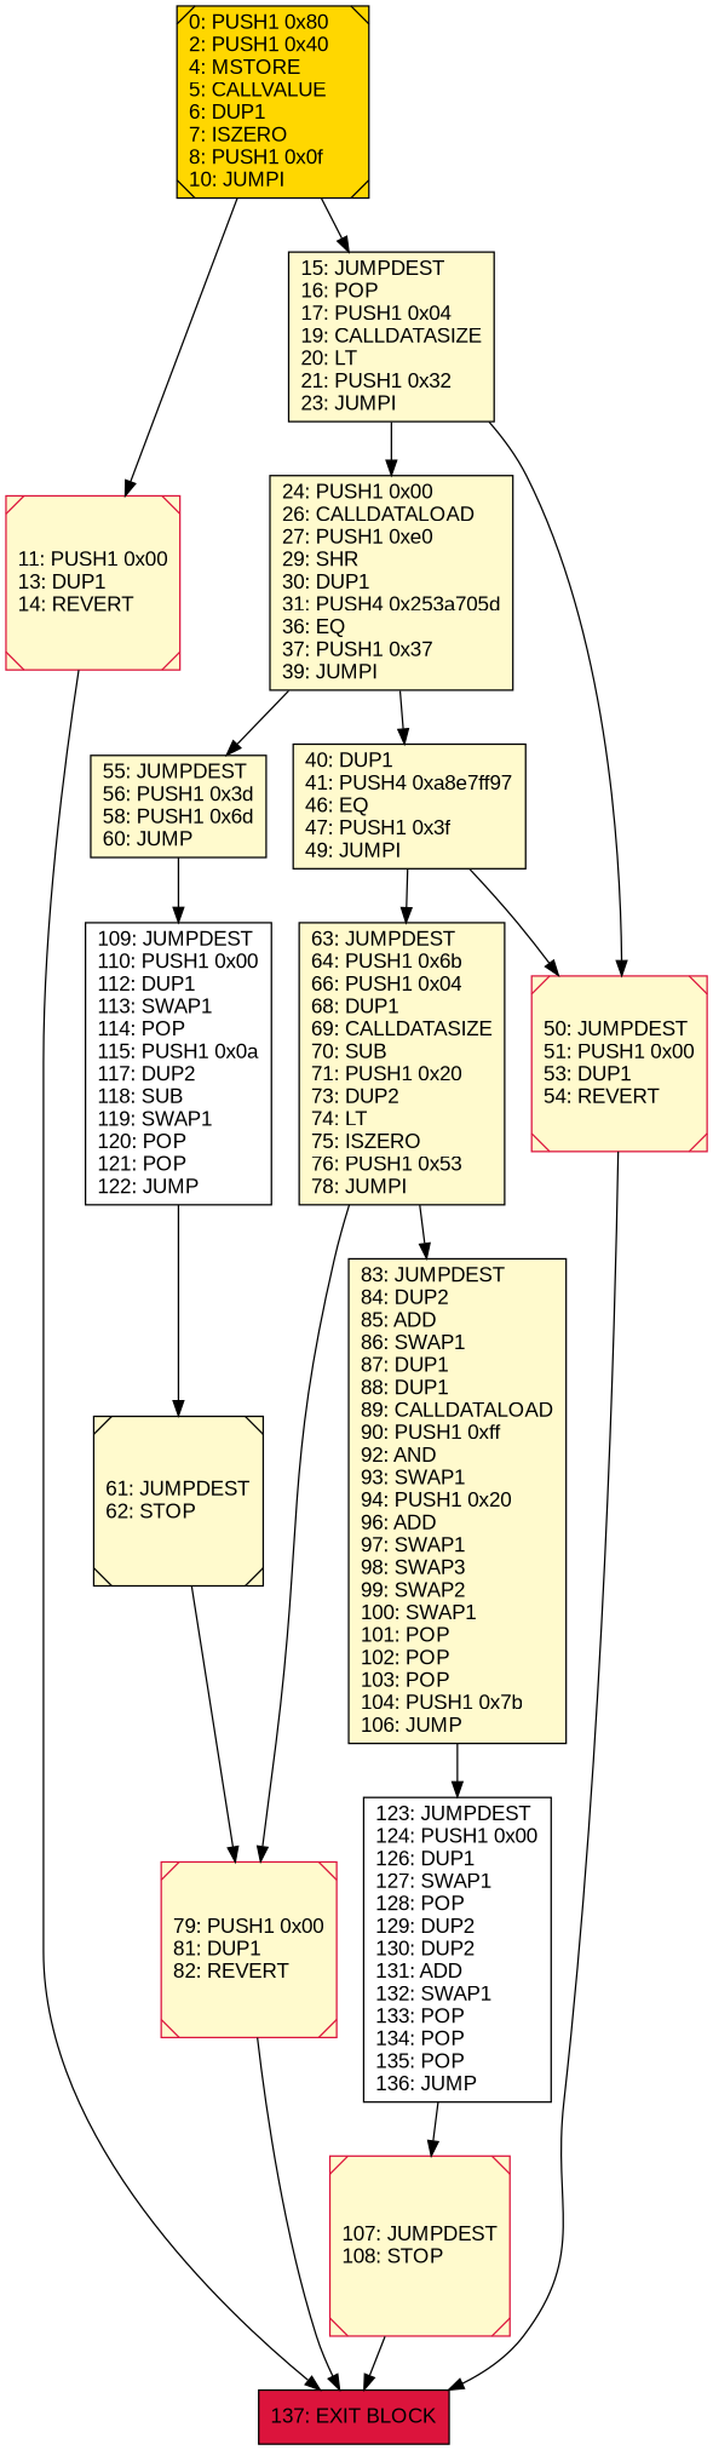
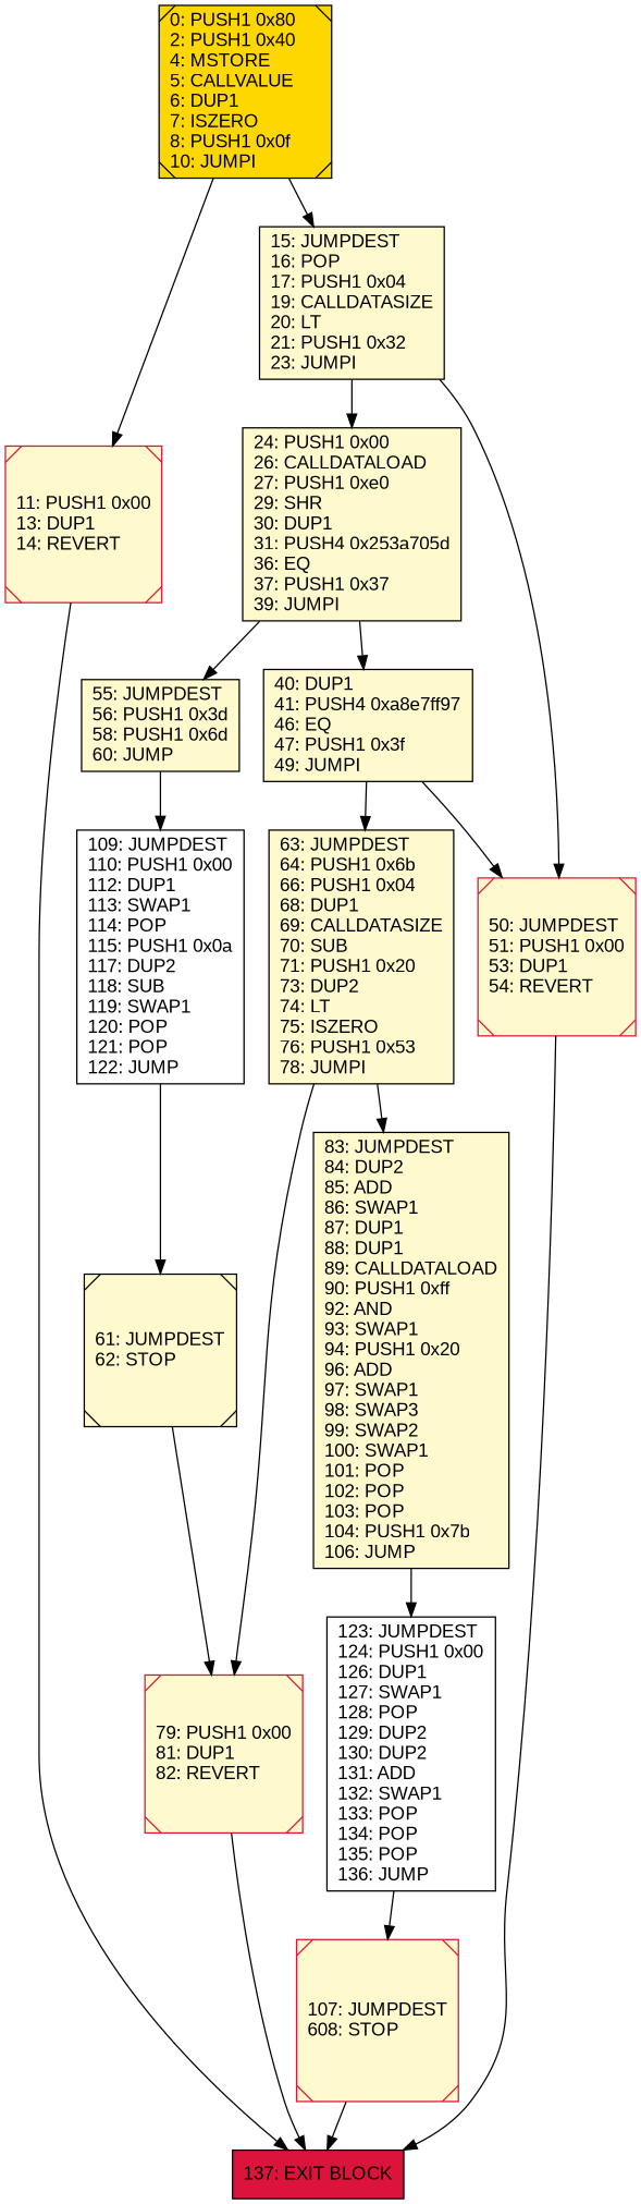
  digraph {
    rankdir=UD
    node [color=black fillcolor=lemonchiffon fontcolor=black fontname=arial shape=box style=filled]
    n1 [label="55: JUMPDEST\l56: PUSH1 0x3d\l58: PUSH1 0x6d\l60: JUMP\l"]
    n2 [fillcolor=white label="109: JUMPDEST\l110: PUSH1 0x00\l112: DUP1\l113: SWAP1\l114: POP\l115: PUSH1 0x0a\l117: DUP2\l118: SUB\l119: SWAP1\l120: POP\l121: POP\l122: JUMP\l"]
    n3 [label="61: JUMPDEST\l62: STOP\l" shape=Msquare]
    n4 [color=crimson label="79: PUSH1 0x00\l81: DUP1\l82: REVERT\l" shape=Msquare]
    n5 [label="24: PUSH1 0x00\l26: CALLDATALOAD\l27: PUSH1 0xe0\l29: SHR\l30: DUP1\l31: PUSH4 0x253a705d\l36: EQ\l37: PUSH1 0x37\l39: JUMPI\l"]
    n6 [label="40: DUP1\l41: PUSH4 0xa8e7ff97\l46: EQ\l47: PUSH1 0x3f\l49: JUMPI\l"]
    n7 [label="63: JUMPDEST\l64: PUSH1 0x6b\l66: PUSH1 0x04\l68: DUP1\l69: CALLDATASIZE\l70: SUB\l71: PUSH1 0x20\l73: DUP2\l74: LT\l75: ISZERO\l76: PUSH1 0x53\l78: JUMPI\l"]
    n8 [color=crimson label="50: JUMPDEST\l51: PUSH1 0x00\l53: DUP1\l54: REVERT\l" shape=Msquare]
    n9 [fillcolor=crimson label="137: EXIT BLOCK\l"]
    n10 [label="83: JUMPDEST\l84: DUP2\l85: ADD\l86: SWAP1\l87: DUP1\l88: DUP1\l89: CALLDATALOAD\l90: PUSH1 0xff\l92: AND\l93: SWAP1\l94: PUSH1 0x20\l96: ADD\l97: SWAP1\l98: SWAP3\l99: SWAP2\l100: SWAP1\l101: POP\l102: POP\l103: POP\l104: PUSH1 0x7b\l106: JUMP\l"]
    n11 [fillcolor=white label="123: JUMPDEST\l124: PUSH1 0x00\l126: DUP1\l127: SWAP1\l128: POP\l129: DUP2\l130: DUP2\l131: ADD\l132: SWAP1\l133: POP\l134: POP\l135: POP\l136: JUMP\l"]
-   n12 [color=crimson label="107: JUMPDEST\l108: STOP\l" shape=Msquare]
+   n12 [color=crimson label="107: JUMPDEST\l608: STOP\l" shape=Msquare]
    n13 [color=crimson label="11: PUSH1 0x00\l13: DUP1\l14: REVERT\l" shape=Msquare]
    n14 [label="15: JUMPDEST\l16: POP\l17: PUSH1 0x04\l19: CALLDATASIZE\l20: LT\l21: PUSH1 0x32\l23: JUMPI\l"]
    n15 [fillcolor=gold label="0: PUSH1 0x80\l2: PUSH1 0x40\l4: MSTORE\l5: CALLVALUE\l6: DUP1\l7: ISZERO\l8: PUSH1 0x0f\l10: JUMPI\l" shape=Msquare]
    n1 -> n2
    n2 -> n3
    n3 -> n4
    n4 -> n9
    n5 -> n1
    n5 -> n6
    n6 -> n7
    n6 -> n8
    n7 -> n4
    n7 -> n10
    n8 -> n9
    n10 -> n11
    n11 -> n12
    n12 -> n9
    n13 -> n9
    n14 -> n5
    n14 -> n8
    n15 -> n13
    n15 -> n14
  }
